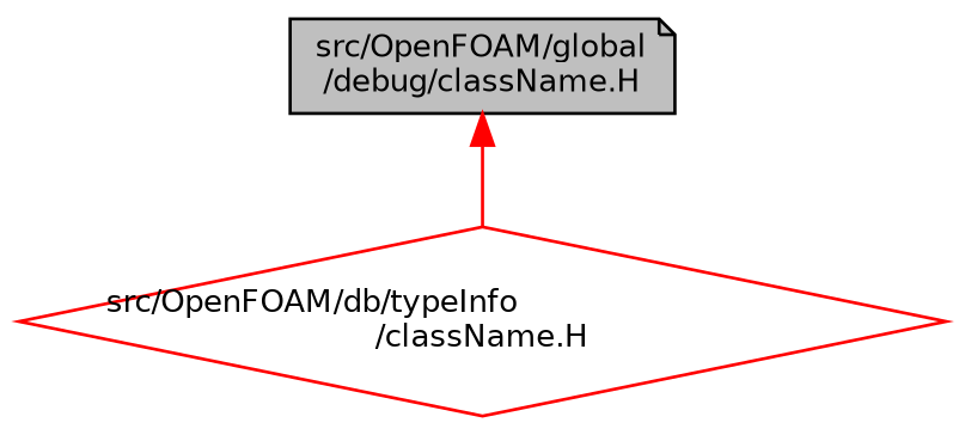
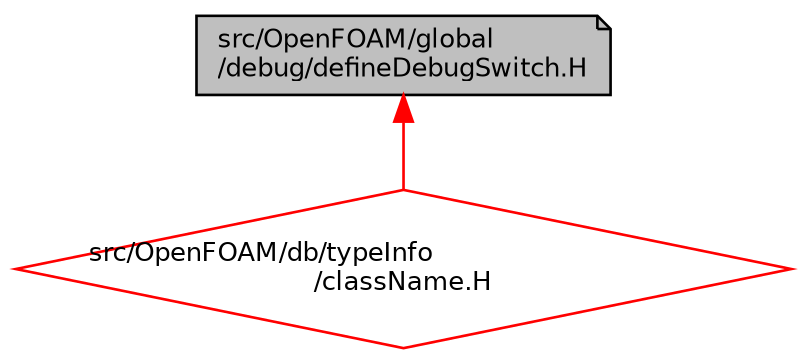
  digraph {
    node [fontname=Helvetica fontsize=10]
-   n1 [color=black fillcolor=grey75 fontcolor=black height=0.2 label="src/OpenFOAM/global\l/debug/className.H" shape=note style=filled width=0.4]
+   n1 [color=black fillcolor=grey75 fontcolor=black height=0.2 label="src/OpenFOAM/global\l/debug/defineDebugSwitch.H" shape=note style=filled width=0.4]
    n2 [color=red height=0.2 label="src/OpenFOAM/db/typeInfo\l/className.H" shape=diamond width=0.4]
    n1 -> n2 [color=red dir=back fontname=Helvetica fontsize=10 labelfontname=Helvetica labelfontsize=10 style=solid]
  }
